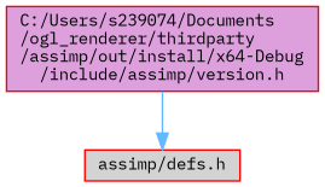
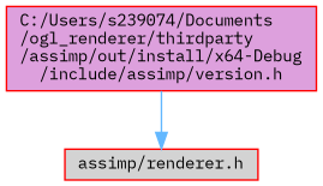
  digraph {
    fontname="IBM Plex Mono"
    node [color=red fontname="IBM Plex Mono" fontsize=10 shape=box style=filled]
    n1 [fillcolor=plum fontcolor=black height=0.2 label="C:/Users/s239074/Documents\l/ogl_renderer/thirdparty\l/assimp/out/install/x64-Debug\l/include/assimp/version.h" width=0.4]
-   n2 [fillcolor=lightgrey height=0.2 label="assimp/defs.h" width=0.4]
+   n2 [fillcolor=lightgrey height=0.2 label="assimp/renderer.h" width=0.4]
    n1 -> n2 [color=steelblue1 fontname="IBM Plex Mono" fontsize=10 labelfontname=Helvetica labelfontsize=10 style=solid arrowhead=normal]
  }
